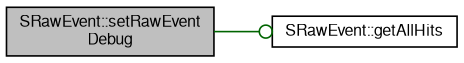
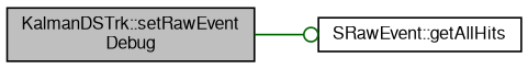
  digraph {
    rankdir=LR
    node [color=black fontname=FreeSans fontsize=10 shape=record]
-   n1 [fillcolor=grey75 fontcolor=black height=0.2 label="SRawEvent::setRawEvent\lDebug" style=filled width=0.4]
+   n1 [fillcolor=grey75 fontcolor=black height=0.2 label="KalmanDSTrk::setRawEvent\lDebug" style=filled width=0.4]
    n2 [height=0.2 label="SRawEvent::getAllHits" width=0.4]
    n1 -> n2 [color=darkgreen fontname=FreeSans fontsize=10 labelfontname=FreeSans labelfontsize=10 style=solid arrowhead=odot]
  }
